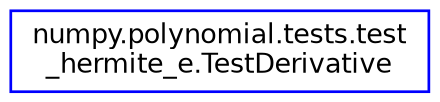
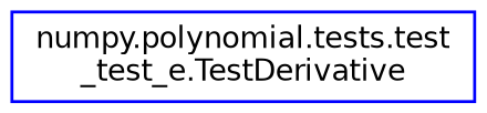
  digraph {
    rankdir=LR
-   n1 [color=blue fillcolor=white fontname=Helvetica fontsize=10 height=0.2 label="numpy.polynomial.tests.test\l_hermite_e.TestDerivative" shape=box style=filled width=0.4]
+   n1 [color=blue fillcolor=white fontname=Helvetica fontsize=10 height=0.2 label="numpy.polynomial.tests.test\l_test_e.TestDerivative" shape=box style=filled width=0.4]
  }
